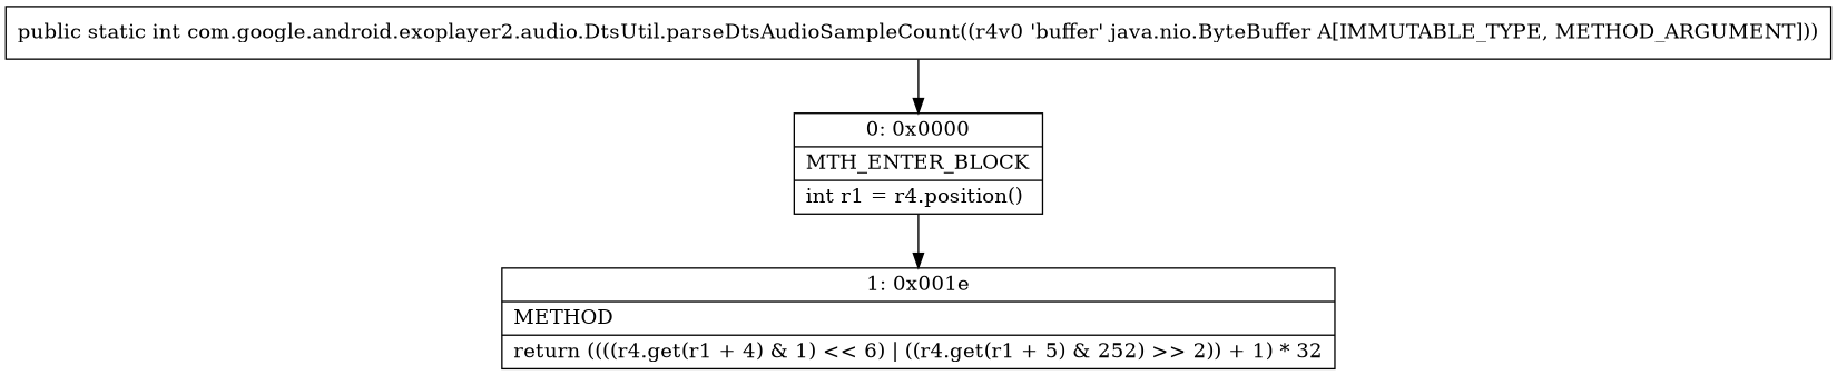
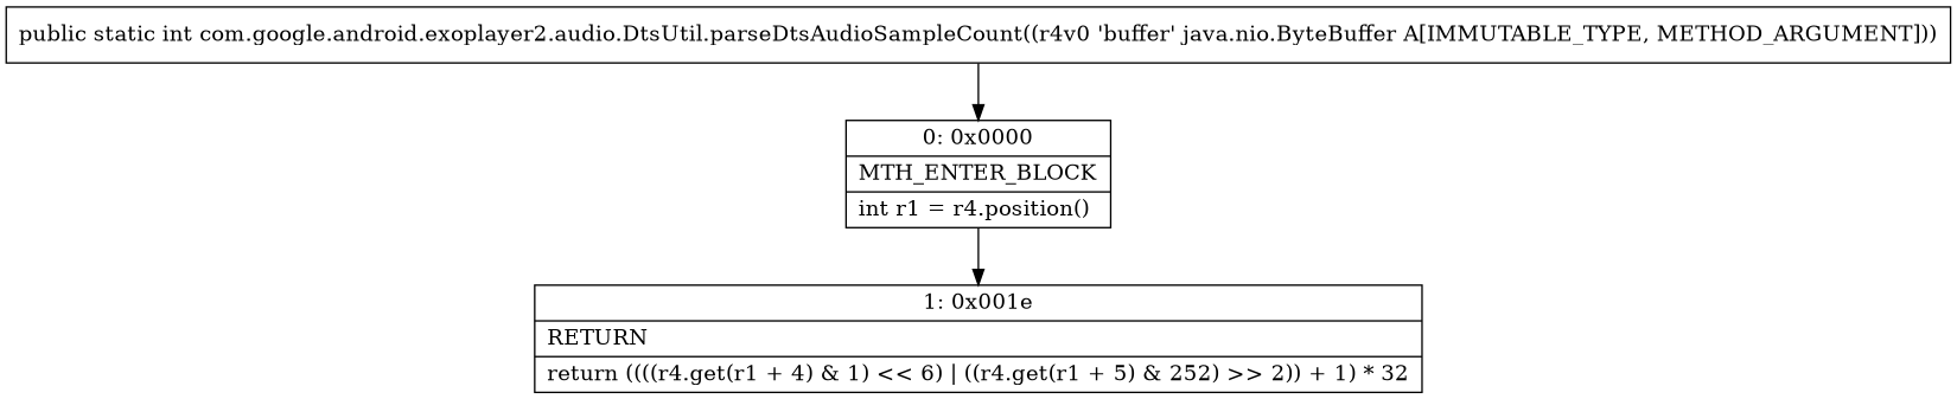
  digraph {
    node [shape=record]
    n1 [label="{0\:\ 0x0000|MTH_ENTER_BLOCK\l|int r1 = r4.position()\l}"]
-   n2 [label="{1\:\ 0x001e|METHOD\l|return ((((r4.get(r1 + 4) & 1) \<\< 6) \| ((r4.get(r1 + 5) & 252) \>\> 2)) + 1) * 32\l}"]
+   n2 [label="{1\:\ 0x001e|RETURN\l|return ((((r4.get(r1 + 4) & 1) \<\< 6) \| ((r4.get(r1 + 5) & 252) \>\> 2)) + 1) * 32\l}"]
    n3 [label="{public static int com.google.android.exoplayer2.audio.DtsUtil.parseDtsAudioSampleCount((r4v0 'buffer' java.nio.ByteBuffer A[IMMUTABLE_TYPE, METHOD_ARGUMENT])) }"]
    n1 -> n2
    n3 -> n1
  }
